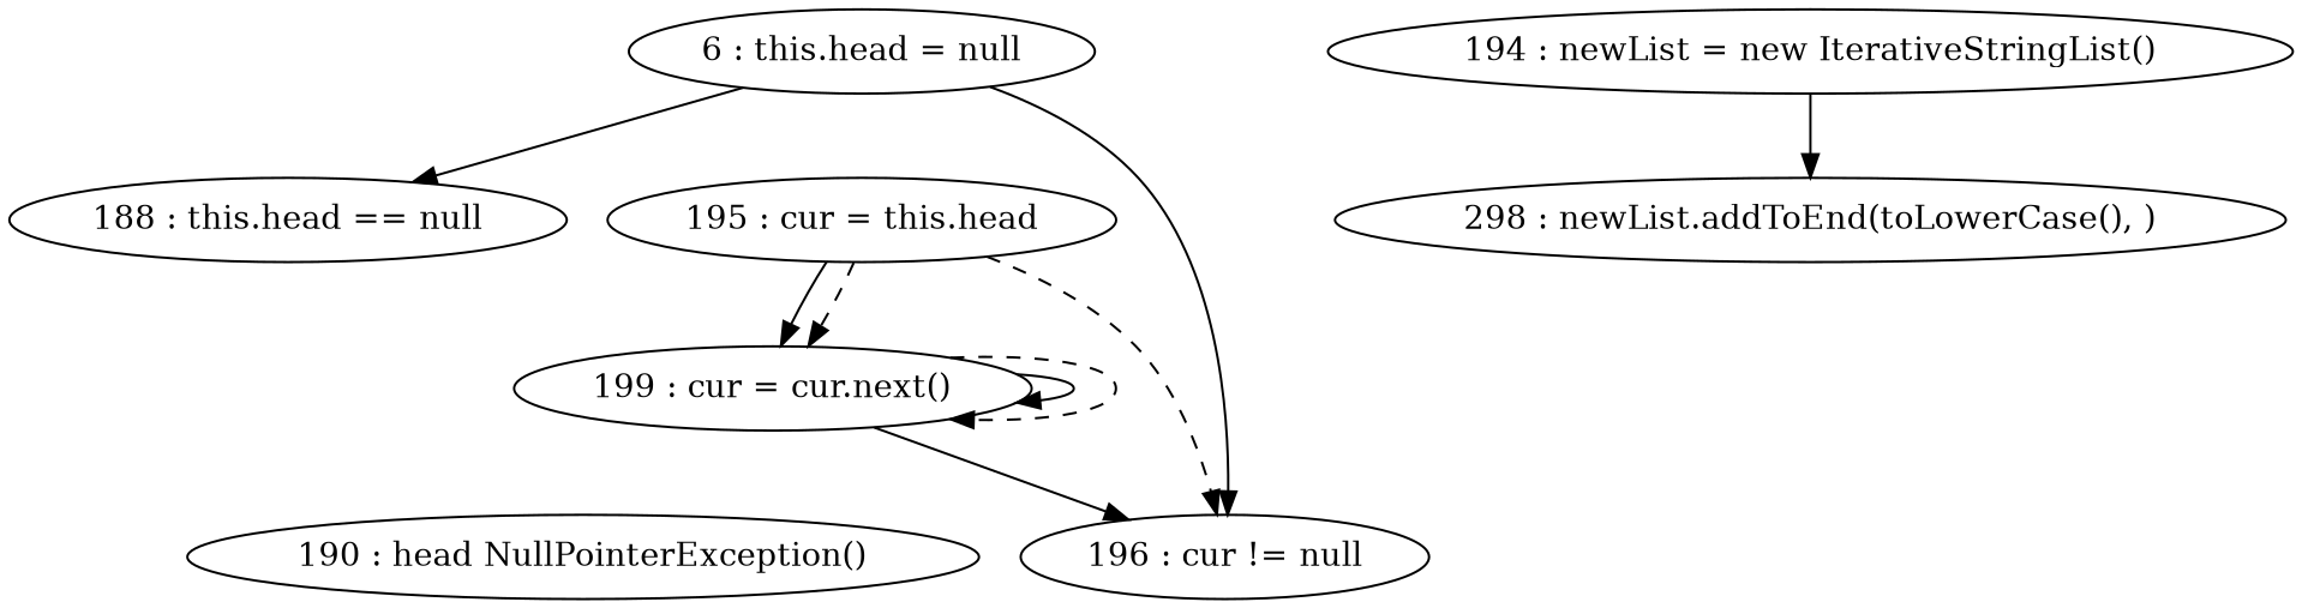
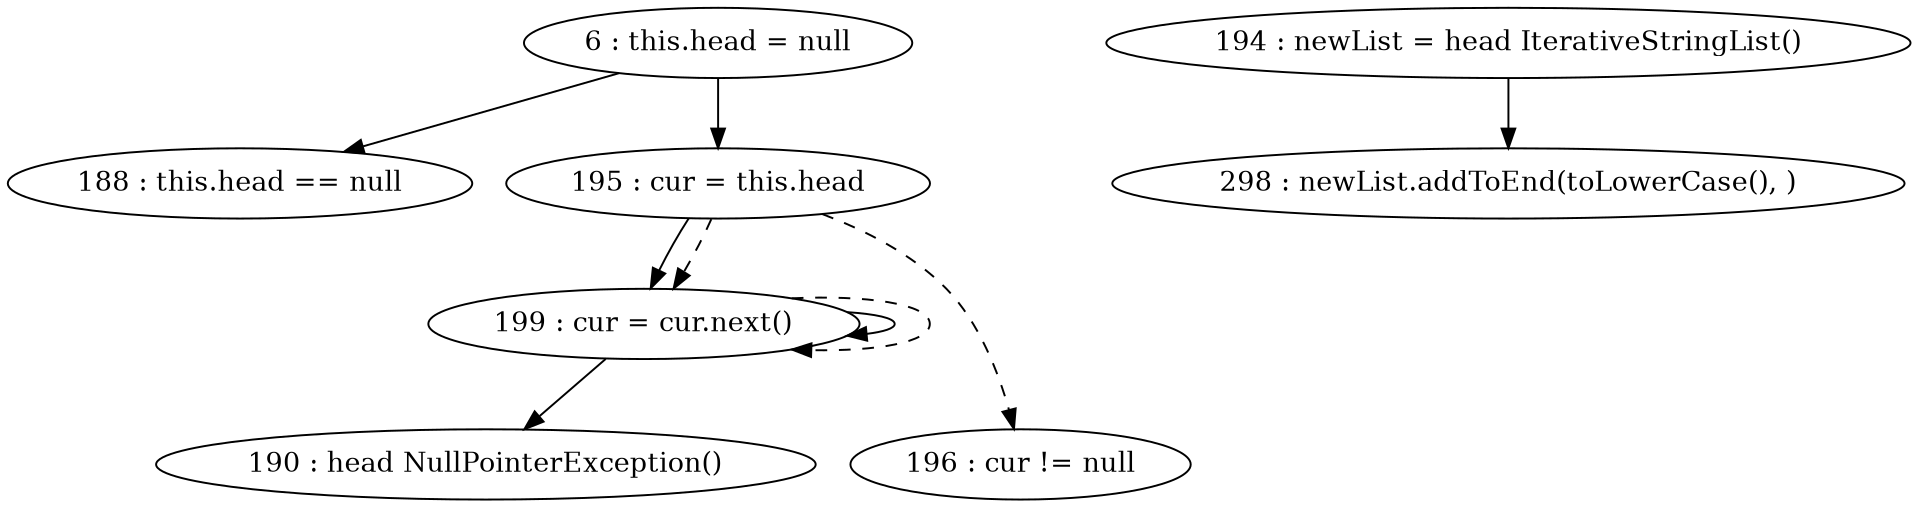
  digraph {
    "6 : this.head = null"
    "188 : this.head == null"
    "195 : cur = this.head"
    "196 : cur != null"
    "199 : cur = cur.next()"
    n6 [label="190 : head NullPointerException()"]
    n7 [label="298 : newList.addToEnd(toLowerCase(), )"]
-   "194 : newList = new IterativeStringList()"
+   "194 : newList = new IterativeStringList()" [label="194 : newList = head IterativeStringList()"]
    "6 : this.head = null" -> "188 : this.head == null"
-   "6 : this.head = null" -> "196 : cur != null"
+   "6 : this.head = null" -> "195 : cur = this.head"
    "195 : cur = this.head" -> "196 : cur != null" [style=dashed]
    "195 : cur = this.head" -> "199 : cur = cur.next()"
    "195 : cur = this.head" -> "199 : cur = cur.next()" [style=dashed]
-   "199 : cur = cur.next()" -> "196 : cur != null"
+   "199 : cur = cur.next()" -> n6
    "199 : cur = cur.next()" -> "199 : cur = cur.next()"
    "199 : cur = cur.next()" -> "199 : cur = cur.next()" [style=dashed]
    "194 : newList = new IterativeStringList()" -> n7
  }
